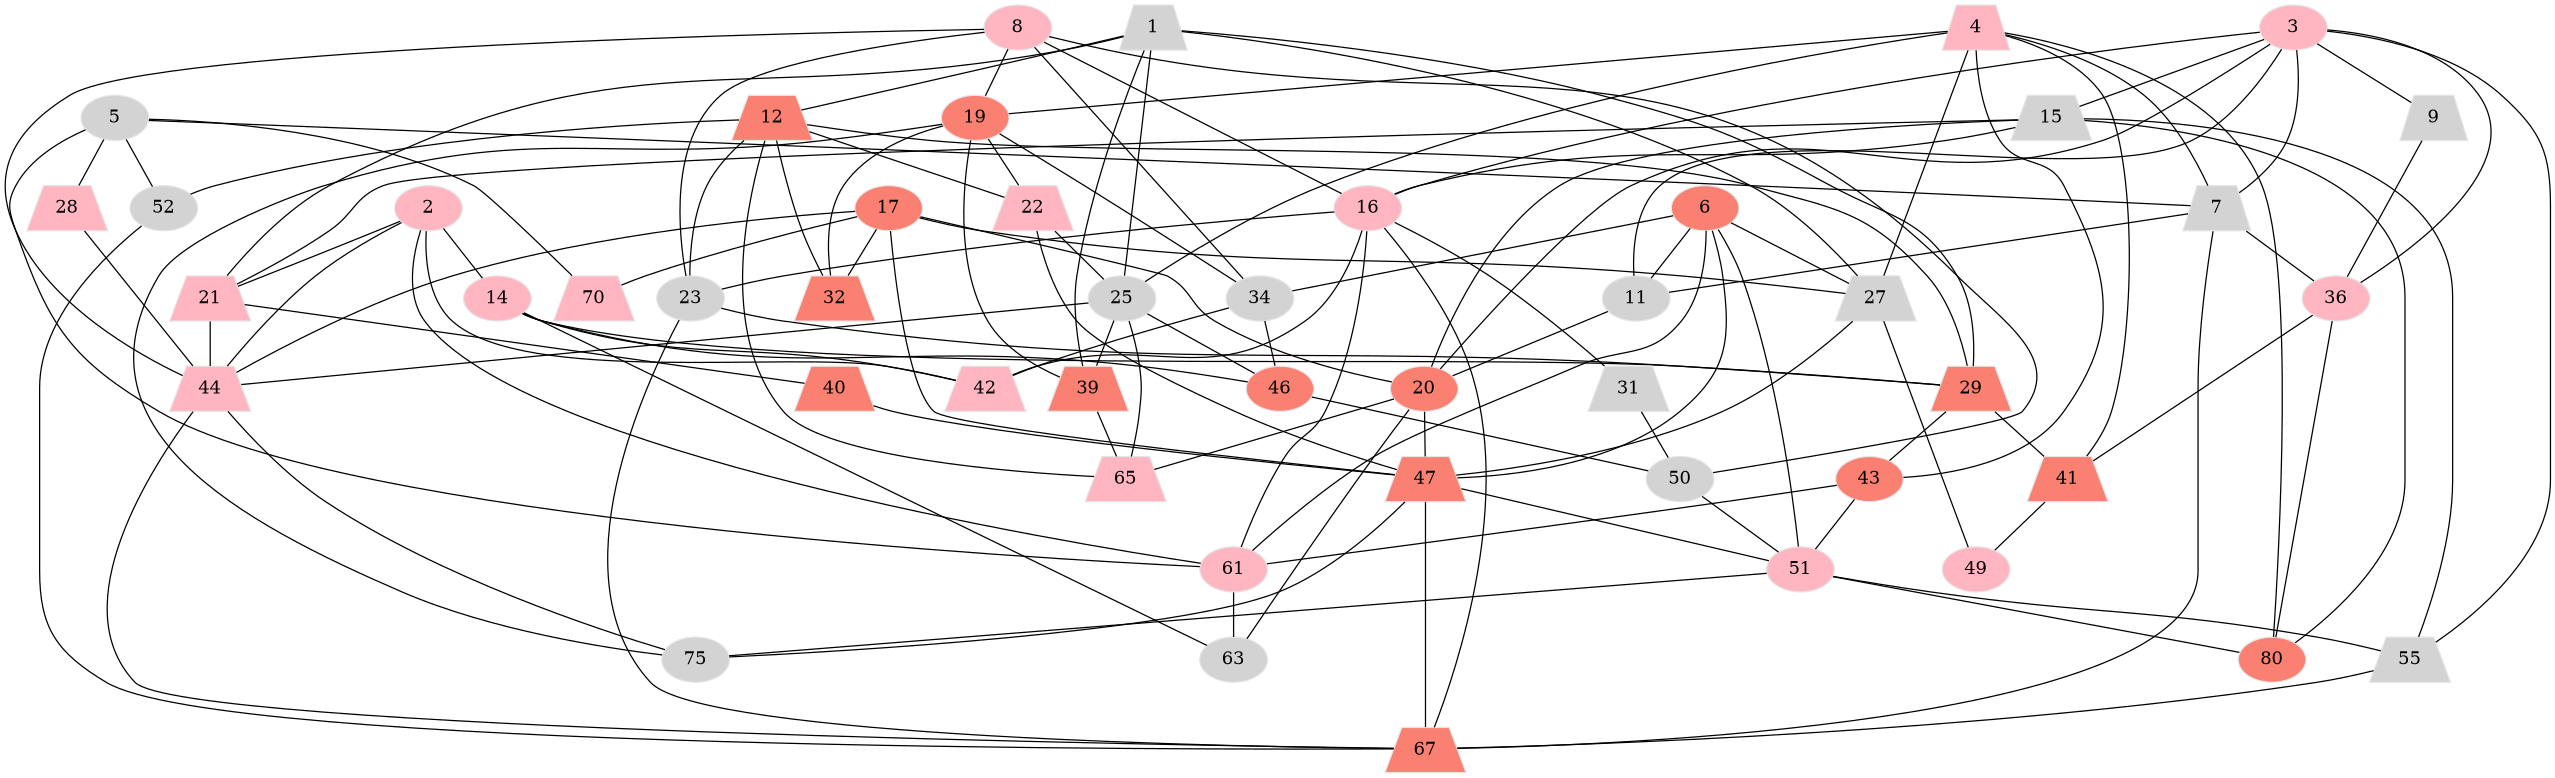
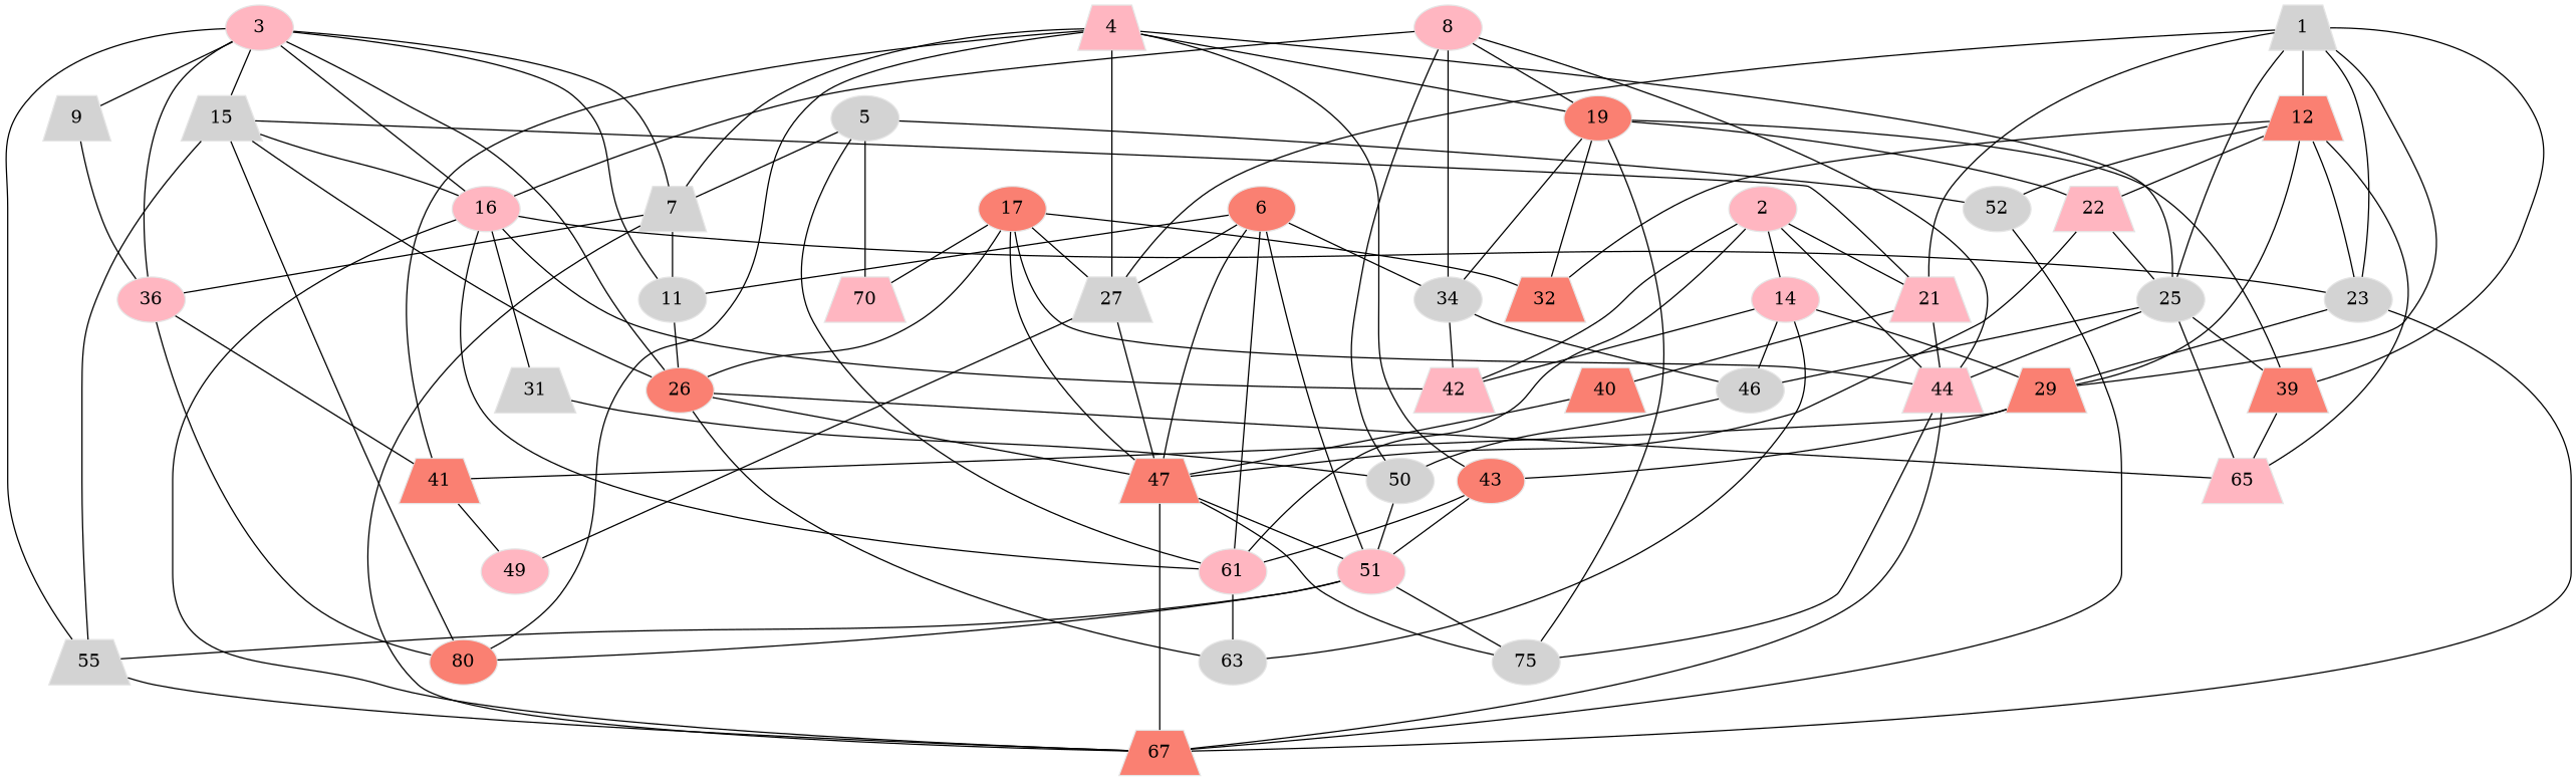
  graph {
    node [color=gray90 fillcolor=lightpink shape=ellipse style=filled]
    12 [fillcolor=salmon shape=trapezium super="+30"]
    29 [fillcolor=salmon shape=trapezium super="+71"]
    52 [fillcolor=lightgrey super="+72"]
    23 [fillcolor=lightgrey super="+56"]
    22 [shape=trapezium super="+79"]
    32 [fillcolor=salmon shape=trapezium]
    65 [shape=trapezium]
    1 [fillcolor=lightgrey shape=trapezium]
    21 [shape=trapezium]
    25 [fillcolor=lightgrey super="+38"]
    39 [fillcolor=salmon shape=trapezium super="+82"]
    27 [fillcolor=lightgrey shape=trapezium super="+35"]
    44 [shape=trapezium super="+57"]
    40 [fillcolor=salmon shape=trapezium]
-   46 [fillcolor=salmon super="+54"]
+   46 [fillcolor=lightgrey super="+54"]
    41 [fillcolor=salmon shape=trapezium super="+60"]
    43 [fillcolor=salmon super="+45"]
    2 [super="+58"]
    14 [super="+33"]
    42 [shape=trapezium]
    61 [super="+81"]
    63 [fillcolor=lightgrey]
    67 [fillcolor=salmon shape=trapezium super="+69"]
    75 [fillcolor=lightgrey super="+77"]
    3 [super="+20"]
    7 [fillcolor=lightgrey shape=trapezium super="+48"]
    9 [fillcolor=lightgrey shape=trapezium]
    11 [fillcolor=lightgrey super="+59"]
    15 [fillcolor=lightgrey shape=trapezium super="+37"]
    16 [super="+74"]
-   26 [fillcolor=salmon super="+53" label=20]
+   26 [fillcolor=salmon super="+53"]
    36 [super="+62"]
    55 [fillcolor=lightgrey shape=trapezium]
    80 [fillcolor=salmon]
    31 [fillcolor=lightgrey shape=trapezium]
    47 [fillcolor=salmon shape=trapezium super="+76"]
    4 [shape=trapezium super="+78"]
    19 [fillcolor=salmon super="+68"]
    34 [fillcolor=lightgrey super="+73"]
    49
    51 [super="+64"]
    5 [fillcolor=lightgrey super="+13"]
-   28 [shape=trapezium]
    70 [shape=trapezium]
    6 [fillcolor=salmon super="+10"]
    8 [super="+66"]
    50 [fillcolor=lightgrey]
    17 [fillcolor=salmon super="+24"]
    12 -- 29
    12 -- 52
    12 -- 23
    12 -- 22
    12 -- 32
    12 -- 65
    29 -- 41
    29 -- 43
    52 -- 67
    23 -- 29
    23 -- 67
    22 -- 25
    22 -- 47
    1 -- 12
    1 -- 29
    1 -- 21
    1 -- 25
    1 -- 39
    1 -- 27
    21 -- 44
    21 -- 40
    25 -- 65
    25 -- 39
    25 -- 44 [weight=2]
    25 -- 46
    39 -- 65
    27 -- 47
    27 -- 49
    44 -- 67
    44 -- 75
    40 -- 47
    46 -- 50
    41 -- 49
    43 -- 61
    43 -- 51
    2 -- 21
    2 -- 44
    2 -- 14
    2 -- 42
    2 -- 61
    14 -- 29
    14 -- 46
    14 -- 42
    14 -- 63
    61 -- 63
    3 -- 7
    3 -- 9
    3 -- 11
    3 -- 15
    3 -- 16
    3 -- 26
    3 -- 36
    3 -- 55
    7 -- 67
    7 -- 11
    7 -- 36
    9 -- 36
    11 -- 26
    15 -- 21
    15 -- 16
    15 -- 26
    15 -- 55
    15 -- 80
    16 -- 23
    16 -- 42
    16 -- 61
    16 -- 67
    16 -- 31
    26 -- 65
    26 -- 63
    26 -- 47
    36 -- 41
    36 -- 80
    55 -- 67
    31 -- 50
    47 -- 67
    47 -- 75
    47 -- 51
    4 -- 25
    4 -- 27
    4 -- 41
    4 -- 43
    4 -- 7
    4 -- 80
    4 -- 19
    19 -- 22
    19 -- 32
    19 -- 39 [weight=2]
    19 -- 75
    19 -- 34
    34 -- 46
    34 -- 42
    51 -- 75
    51 -- 55
    51 -- 80
    5 -- 52
    5 -- 61
    5 -- 7
-   5 -- 28 [weight=2]
    5 -- 70
-   28 -- 44
    6 -- 27
    6 -- 61
    6 -- 11
    6 -- 47
    6 -- 34
    6 -- 51
-   8 -- 23
+   1 -- 23
    8 -- 44
    8 -- 16
    8 -- 19
    8 -- 34
    8 -- 50
    50 -- 51
    17 -- 32
    17 -- 27
    17 -- 44
    17 -- 26
    17 -- 47
    17 -- 70
  }
